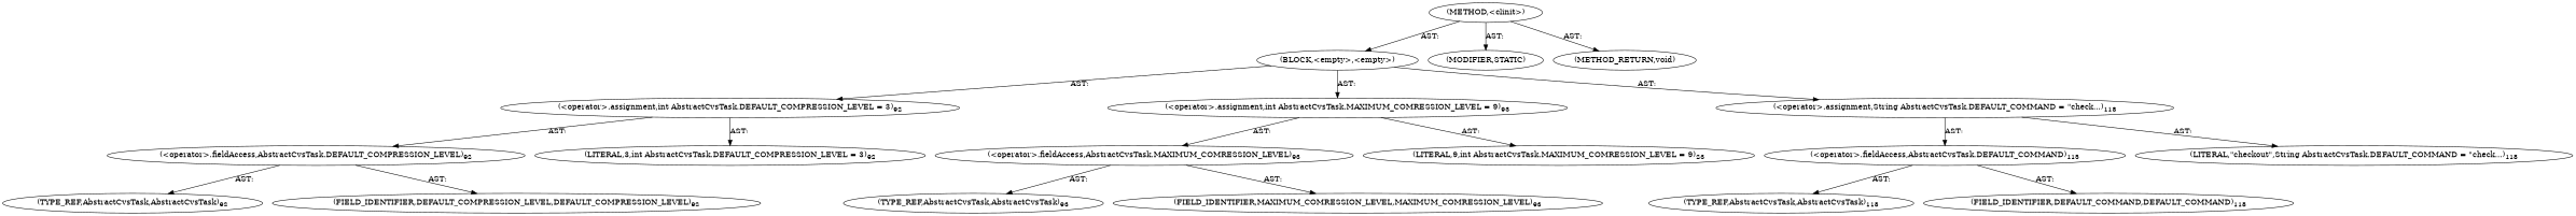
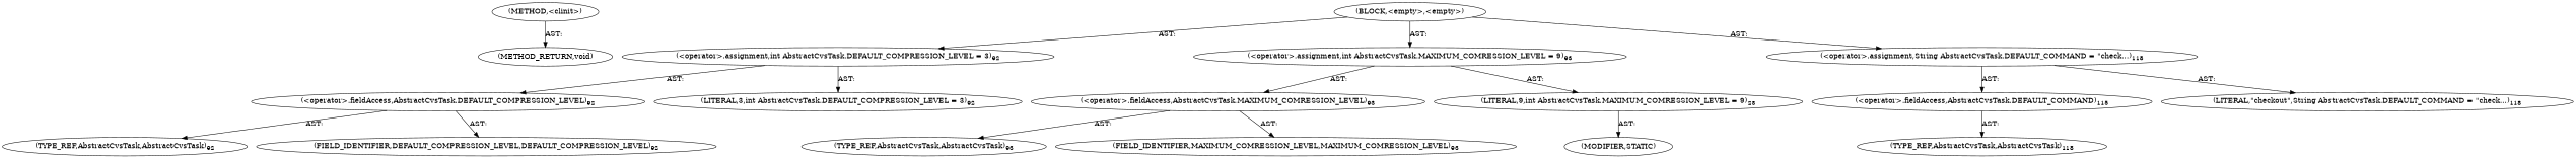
  digraph {
    n1 [label=<(METHOD,&lt;clinit&gt;)>]
    n2 [label=<(BLOCK,&lt;empty&gt;,&lt;empty&gt;)>]
    n3 [label=<(MODIFIER,STATIC)>]
    n4 [label=<(METHOD_RETURN,void)>]
    n5 [label=<(&lt;operator&gt;.assignment,int AbstractCvsTask.DEFAULT_COMPRESSION_LEVEL = 3)<SUB>92</SUB>>]
    n6 [label=<(&lt;operator&gt;.assignment,int AbstractCvsTask.MAXIMUM_COMRESSION_LEVEL = 9)<SUB>93</SUB>>]
    n7 [label=<(&lt;operator&gt;.assignment,String AbstractCvsTask.DEFAULT_COMMAND = &quot;check...)<SUB>118</SUB>>]
    n8 [label=<(&lt;operator&gt;.fieldAccess,AbstractCvsTask.DEFAULT_COMPRESSION_LEVEL)<SUB>92</SUB>>]
    n9 [label=<(LITERAL,3,int AbstractCvsTask.DEFAULT_COMPRESSION_LEVEL = 3)<SUB>92</SUB>>]
    n10 [label=<(&lt;operator&gt;.fieldAccess,AbstractCvsTask.MAXIMUM_COMRESSION_LEVEL)<SUB>93</SUB>>]
    n11 [label=<(LITERAL,9,int AbstractCvsTask.MAXIMUM_COMRESSION_LEVEL = 9)<SUB>23</SUB>>]
    n12 [label=<(&lt;operator&gt;.fieldAccess,AbstractCvsTask.DEFAULT_COMMAND)<SUB>115</SUB>>]
    n13 [label=<(LITERAL,&quot;checkout&quot;,String AbstractCvsTask.DEFAULT_COMMAND = &quot;check...)<SUB>118</SUB>>]
    n14 [label=<(TYPE_REF,AbstractCvsTask,AbstractCvsTask)<SUB>92</SUB>>]
    n15 [label=<(FIELD_IDENTIFIER,DEFAULT_COMPRESSION_LEVEL,DEFAULT_COMPRESSION_LEVEL)<SUB>92</SUB>>]
    n16 [label=<(TYPE_REF,AbstractCvsTask,AbstractCvsTask)<SUB>93</SUB>>]
    n17 [label=<(FIELD_IDENTIFIER,MAXIMUM_COMRESSION_LEVEL,MAXIMUM_COMRESSION_LEVEL)<SUB>93</SUB>>]
    n18 [label=<(TYPE_REF,AbstractCvsTask,AbstractCvsTask)<SUB>118</SUB>>]
-   n19 [label=<(FIELD_IDENTIFIER,DEFAULT_COMMAND,DEFAULT_COMMAND)<SUB>118</SUB>>]
-   n1 -> n2 [label="AST: "]
-   n1 -> n3 [label="AST: "]
+   n11 -> n3 [label="AST: "]
    n1 -> n4 [label="AST: "]
    n2 -> n5 [label="AST: "]
    n2 -> n6 [label="AST: "]
    n2 -> n7 [label="AST: "]
    n5 -> n8 [label="AST: "]
    n5 -> n9 [label="AST: "]
    n6 -> n10 [label="AST: "]
    n6 -> n11 [label="AST: "]
    n7 -> n12 [label="AST: "]
    n7 -> n13 [label="AST: "]
    n8 -> n14 [label="AST: "]
    n8 -> n15 [label="AST: "]
    n10 -> n16 [label="AST: "]
    n10 -> n17 [label="AST: "]
    n12 -> n18 [label="AST: "]
-   n12 -> n19 [label="AST: "]
  }
